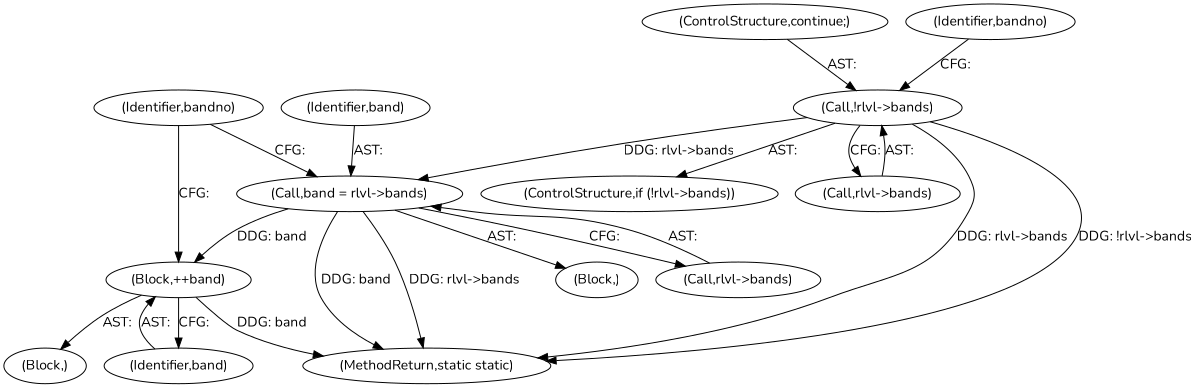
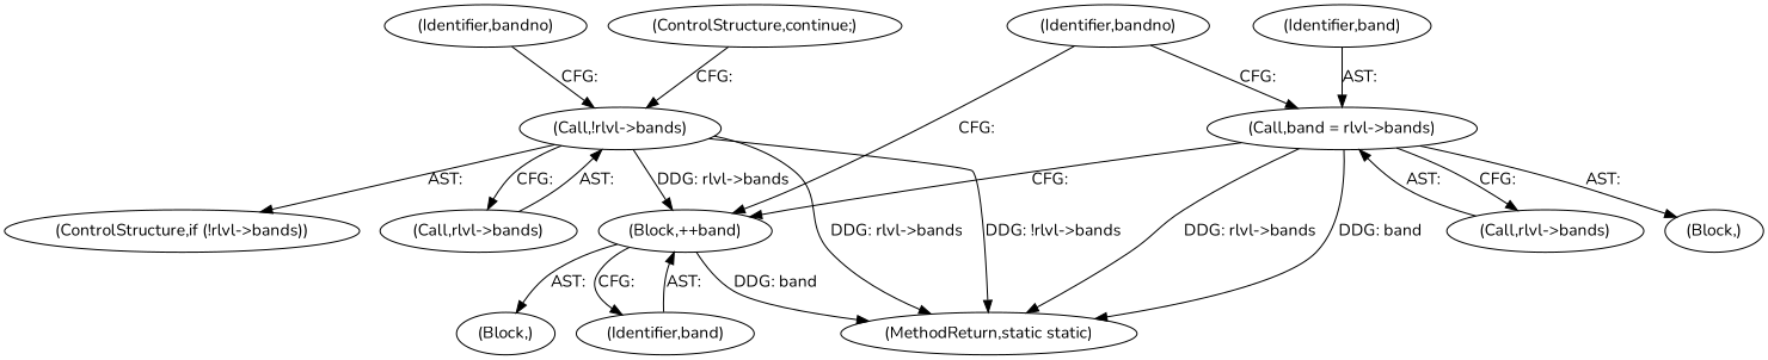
  digraph {
    fontname=Nunito
    node [fontname=Nunito]
    edge [fontname=Nunito]
    n1 [label="(Call,band = rlvl->bands)"]
    n2 [label="(Block,++band)"]
    n3 [label="(Call,rlvl->bands)"]
    n4 [label="(Block,)"]
    n5 [label="(MethodReturn,static static)"]
    n6 [label="(Block,)"]
    n7 [label="(Identifier,band)"]
    n8 [label="(Call,!rlvl->bands)"]
    n9 [label="(ControlStructure,if (!rlvl->bands))"]
    n10 [label="(Call,rlvl->bands)"]
    n11 [label="(ControlStructure,continue;)"]
    n12 [label="(Identifier,bandno)"]
    n13 [label="(Identifier,bandno)"]
    n14 [label="(Identifier,band)"]
-   n1 -> n2 [label="DDG: band"]
+   n1 -> n2 [label="CFG: "]
    n1 -> n3 [label="CFG: "]
    n1 -> n4 [label="AST: "]
    n1 -> n5 [label="DDG: rlvl->bands"]
    n1 -> n5 [label="DDG: band"]
    n2 -> n5 [label="DDG: band"]
    n2 -> n6 [label="AST: "]
    n2 -> n7 [label="CFG: "]
    n3 -> n1 [label="AST: "]
    n7 -> n2 [label="AST: "]
-   n8 -> n1 [label="DDG: rlvl->bands"]
+   n8 -> n2 [label="DDG: rlvl->bands"]
    n8 -> n5 [label="DDG: rlvl->bands"]
    n8 -> n5 [label="DDG: !rlvl->bands"]
    n8 -> n9 [label="AST: "]
    n8 -> n10 [label="CFG: "]
    n10 -> n8 [label="AST: "]
-   n11 -> n8 [label="AST: "]
+   n11 -> n8 [label="CFG: "]
    n12 -> n1 [label="CFG: "]
    n12 -> n2 [label="CFG: "]
    n13 -> n8 [label="CFG: "]
    n14 -> n1 [label="AST: "]
  }
